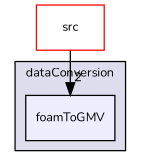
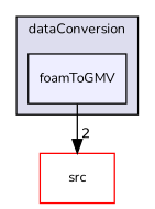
  digraph {
    compound=true
    fontname=Nunito
    node [fontname=Nunito fontsize=10 shape=box]
    n1 [fillcolor="#eeeeff" label=foamToGMV pencolor=black style=filled]
    n2 [color=red label=src]
    subgraph cluster_1 {
      bgcolor="#ddddee"
      fontsize=10
      label=dataConversion
      pencolor=black
      n1
    }
-   n2 -> n1 [headlabel=2 labeldistance=1.5 labelfontname=Helvetica labelfontsize=10 fontname=Nunito]
+   n1 -> n2 [headlabel=2 labeldistance=1.5 labelfontname=Helvetica labelfontsize=10 fontname=Nunito]
  }
